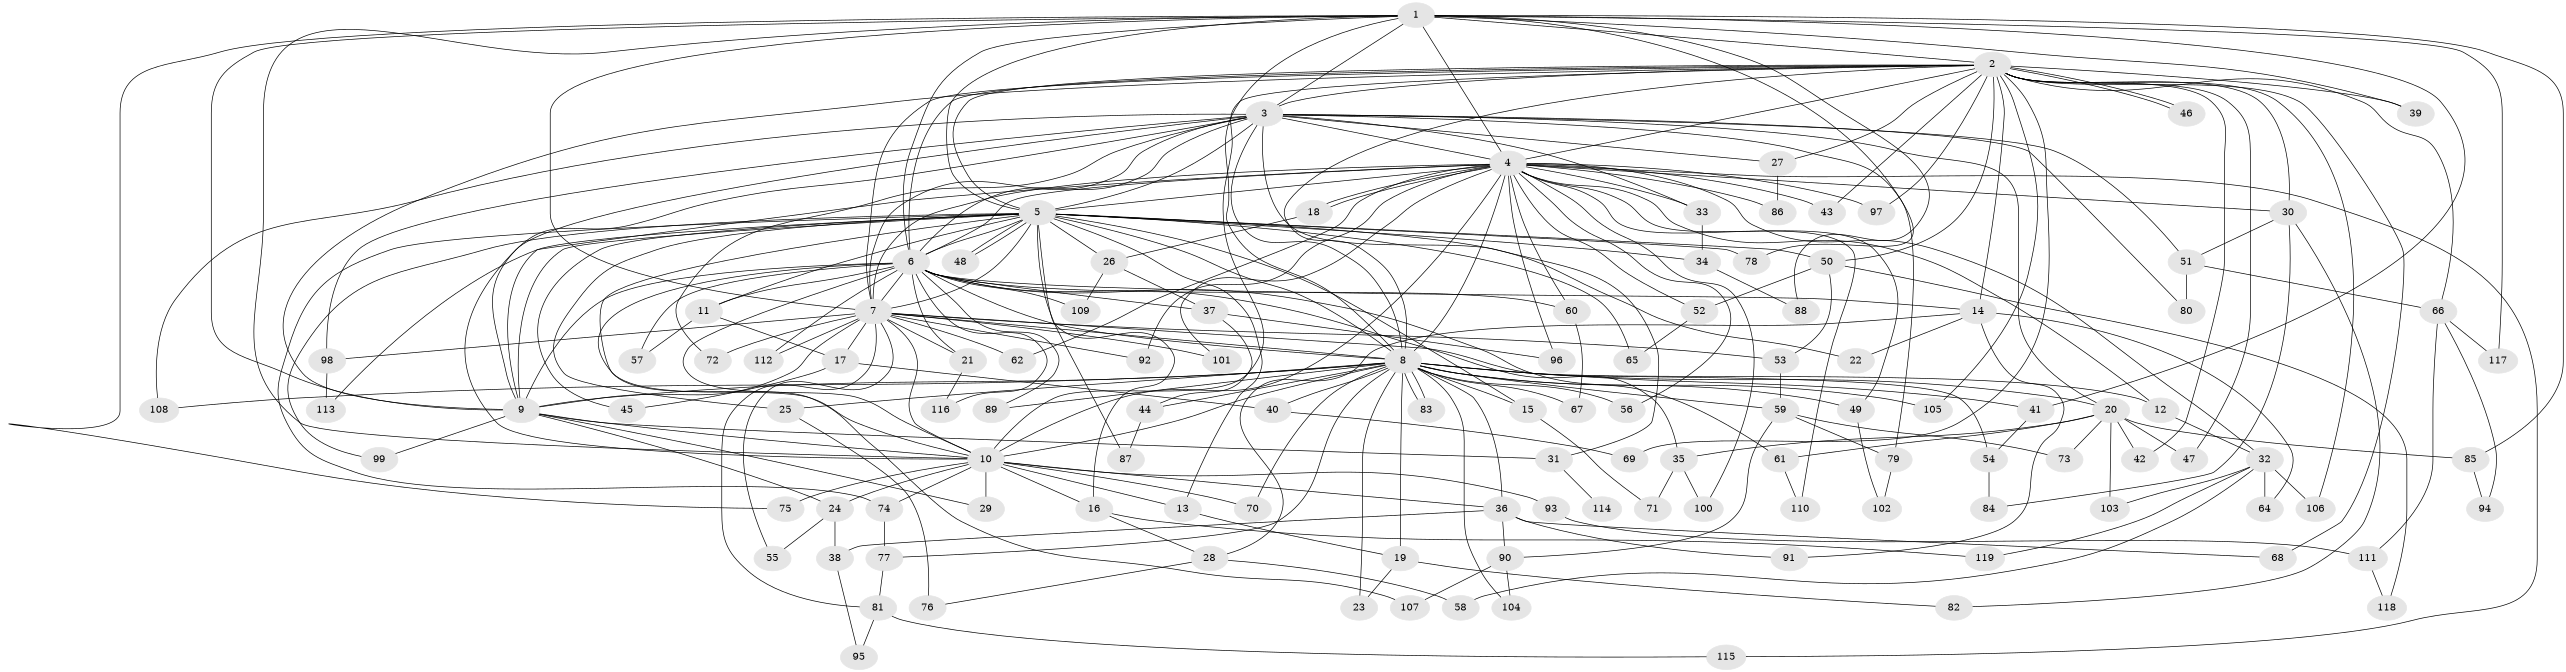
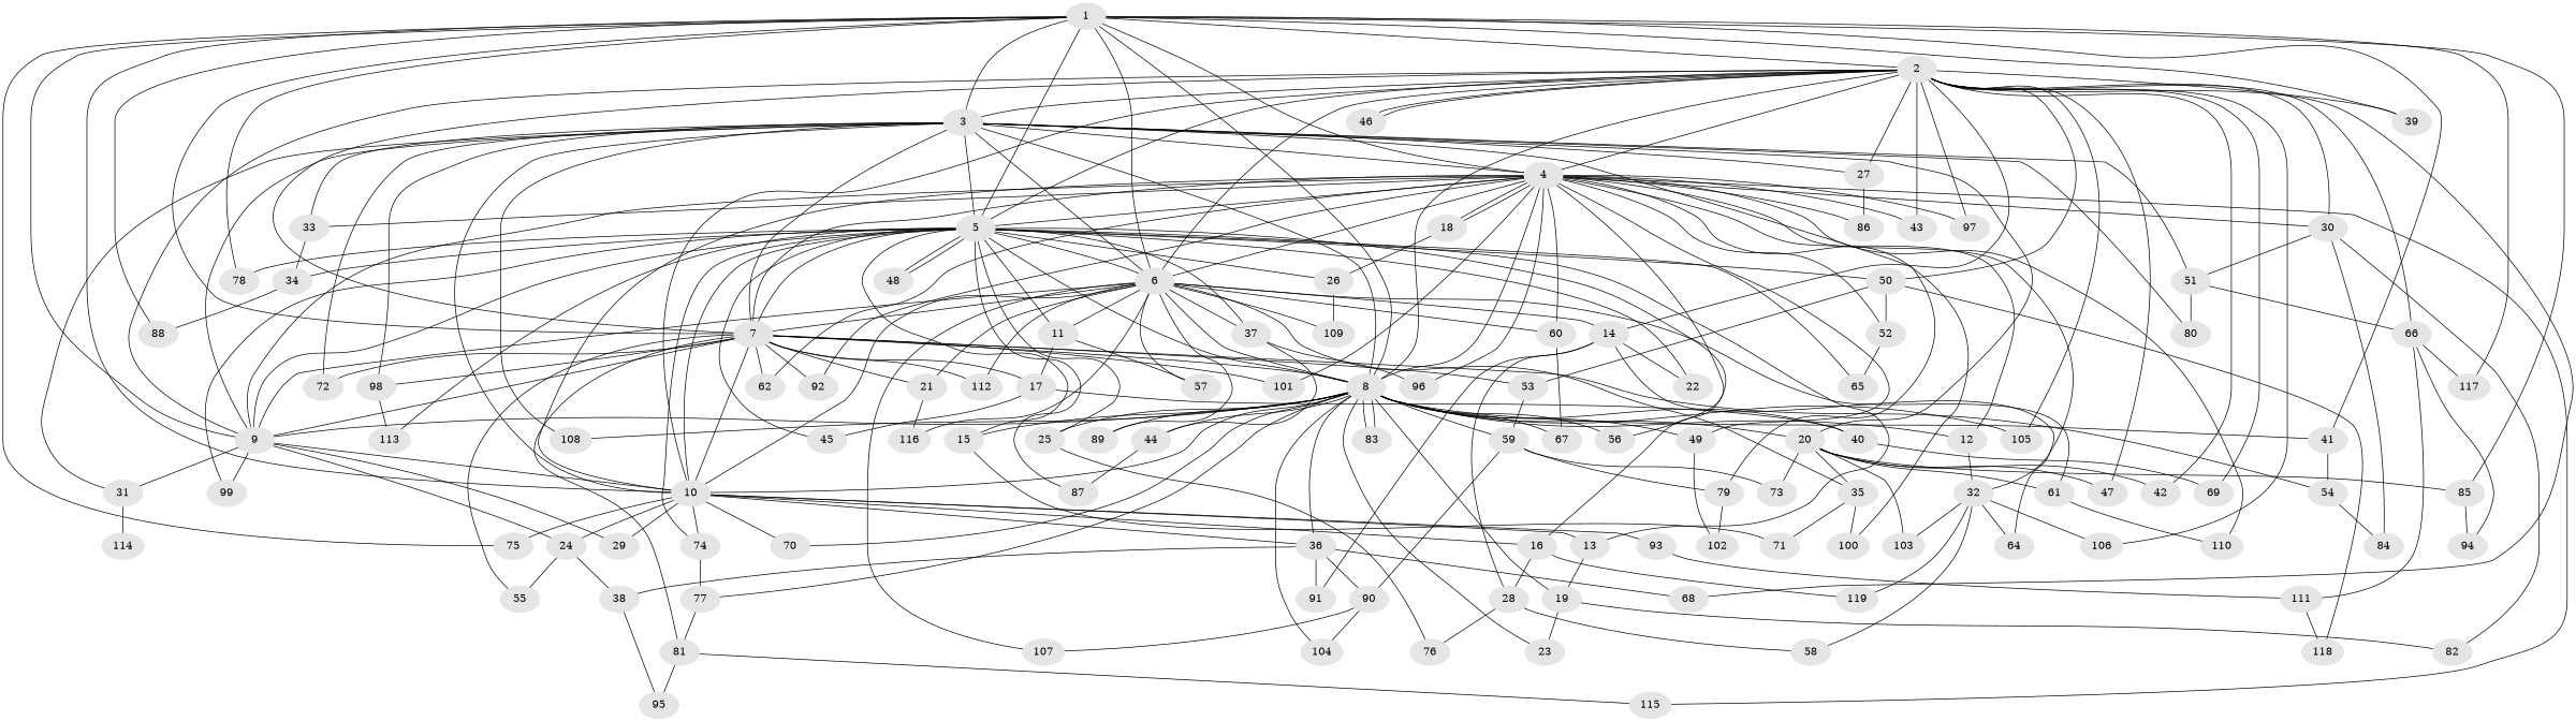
  graph {
    node [color=gray90 style=filled]
    1
    2
    3
    4
    5
    6
    7
    8
    9
    10
    39
    41
    75
    78
    85
    88
    117
    14
    27
    30
    42
    43
    46
    47
    50
    66
    68
    69
    97
    105
    106
    20
    31
    33
    51
    72
    79
    80
    98
    108
    12
    18
    32
    49
    52
    56
    60
    62
    86
    92
    96
    100
    101
    110
    115
    11
    13
    15
    16
    22
    25
    26
    34
    45
    48
    65
    74
    87
    99
    113
    21
    35
    37
    57
    61
    89
    107
    109
    112
    116
    17
    53
    54
    55
    81
    19
    23
    36
    40
    44
    59
    67
    70
    77
    83
    104
    24
    29
    93
    94
    28
    64
    91
    82
    84
    118
    111
    73
    103
    114
    102
    119
    58
    71
    76
    95
    38
    90
    1 -- 2
    1 -- 3
    1 -- 4
    1 -- 5
    1 -- 6
    1 -- 7
    1 -- 8
    1 -- 9
    1 -- 10
    1 -- 39
    1 -- 41
    1 -- 75
    1 -- 78
    1 -- 85
    1 -- 88
    1 -- 117
    2 -- 3
    2 -- 4
    2 -- 5
    2 -- 6
    2 -- 7
    2 -- 8
    2 -- 9
    2 -- 10
    2 -- 39
    2 -- 14
    2 -- 27
    2 -- 30
    2 -- 42
    2 -- 43
    2 -- 46
    2 -- 46
    2 -- 47
    2 -- 50
    2 -- 66
    2 -- 68
    2 -- 69
    2 -- 97
    2 -- 105
    2 -- 106
    3 -- 4
    3 -- 5
    3 -- 6
    3 -- 7
    3 -- 8
    3 -- 9
    3 -- 10
    3 -- 27
    3 -- 20
    3 -- 31
    3 -- 33
    3 -- 51
    3 -- 72
    3 -- 79
    3 -- 80
    3 -- 98
    3 -- 108
    4 -- 5
    4 -- 6
    4 -- 7
    4 -- 8
    4 -- 9
    4 -- 10
    4 -- 30
    4 -- 43
    4 -- 97
    4 -- 33
    4 -- 12
    4 -- 18
    4 -- 18
    4 -- 32
    4 -- 49
    4 -- 52
    4 -- 56
    4 -- 60
    4 -- 62
    4 -- 86
    4 -- 92
    4 -- 96
    4 -- 100
    4 -- 101
    4 -- 110
    4 -- 115
    5 -- 6
    5 -- 7
    5 -- 8
    5 -- 9
    5 -- 10
    5 -- 78
    5 -- 50
    5 -- 11
    5 -- 13
    5 -- 15
    5 -- 16
    5 -- 22
    5 -- 25
    5 -- 26
    5 -- 34
    5 -- 45
    5 -- 48
    5 -- 48
    5 -- 65
    5 -- 74
    5 -- 87
    5 -- 99
    5 -- 113
    6 -- 7
    6 -- 8
    6 -- 9
    6 -- 10
    6 -- 14
    6 -- 60
    6 -- 11
    6 -- 21
    6 -- 35
    6 -- 37
    6 -- 57
    6 -- 61
    6 -- 89
    6 -- 107
    6 -- 109
    6 -- 112
    6 -- 116
    7 -- 8
    7 -- 9
    7 -- 10
    7 -- 72
    7 -- 98
    7 -- 62
    7 -- 92
    7 -- 101
    7 -- 21
    7 -- 112
    7 -- 17
    7 -- 53
    7 -- 54
    7 -- 55
    7 -- 81
    8 -- 9
    8 -- 10
    8 -- 41
    8 -- 105
    8 -- 20
    8 -- 108
    8 -- 12
    8 -- 49
    8 -- 56
    8 -- 15
    8 -- 25
    8 -- 89
    8 -- 19
    8 -- 23
    8 -- 36
    8 -- 40
    8 -- 44
    8 -- 59
    8 -- 67
    8 -- 70
    8 -- 77
    8 -- 83
    8 -- 83
    8 -- 104
    9 -- 10
    9 -- 31
    9 -- 99
    9 -- 24
    9 -- 29
    10 -- 75
    10 -- 13
    10 -- 16
    10 -- 74
    10 -- 36
    10 -- 70
    10 -- 24
    10 -- 29
    10 -- 93
    41 -- 54
    85 -- 94
    14 -- 22
    14 -- 28
    14 -- 64
    14 -- 91
    27 -- 86
    30 -- 51
    30 -- 82
    30 -- 84
    50 -- 52
    50 -- 53
    50 -- 118
    66 -- 117
    66 -- 94
    66 -- 111
    20 -- 85
    20 -- 42
    20 -- 47
    20 -- 35
    20 -- 61
    20 -- 73
    20 -- 103
    31 -- 114
    33 -- 34
    51 -- 66
    51 -- 80
    79 -- 102
    98 -- 113
    12 -- 32
    18 -- 26
    32 -- 106
    32 -- 64
    32 -- 103
    32 -- 119
    32 -- 58
    49 -- 102
    52 -- 65
    60 -- 67
    11 -- 57
    11 -- 17
    13 -- 19
    15 -- 71
    16 -- 28
    16 -- 119
    25 -- 76
-   26 -- 37
+   5 -- 37
    26 -- 109
    34 -- 88
    74 -- 77
    21 -- 116
    35 -- 100
    35 -- 71
    37 -- 96
    37 -- 44
    61 -- 110
    17 -- 45
    17 -- 40
    53 -- 59
    54 -- 84
    81 -- 115
    81 -- 95
    19 -- 23
    19 -- 82
    36 -- 68
    36 -- 91
    36 -- 38
    36 -- 90
    40 -- 69
    44 -- 87
    59 -- 79
    59 -- 73
    59 -- 90
    77 -- 81
    24 -- 55
    24 -- 38
    93 -- 111
    28 -- 58
    28 -- 76
    111 -- 118
    38 -- 95
    90 -- 107
    90 -- 104
  }
